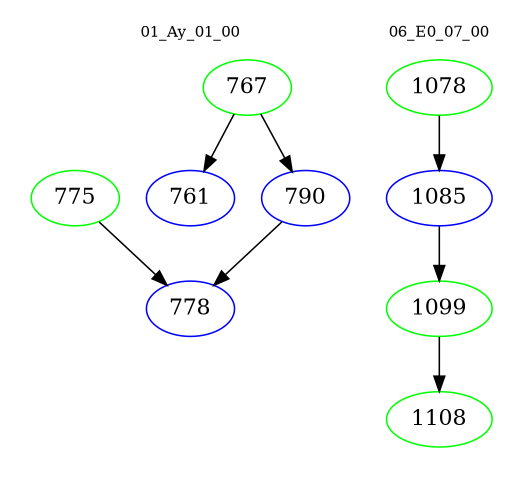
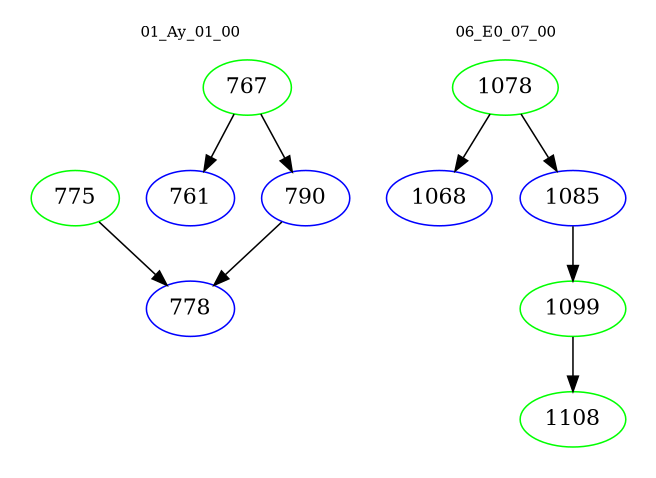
  digraph {
    node [color=green]
    edge [color=black]
    n1 [label=767]
    n2 [color=blue label=761]
    n3 [color=blue label=790]
    n4 [label=775]
    n5 [color=blue label=778]
    n6 [label=1078]
+   n7 [color=blue label=1068]
    n8 [color=blue label=1085]
    n9 [label=1099]
    n10 [label=1108]
    subgraph cluster_1 {
      color=white
      fontsize=10
      label="01_Ay_01_00"
      n1
      n2
      n3
      n4
      n5
    }
    subgraph cluster_2 {
      color=white
      fontsize=10
      label="06_E0_07_00"
      n6
+     n7
      n8
      n9
      n10
    }
    n1 -> n2
    n1 -> n3
    n3 -> n5
    n4 -> n5
+   n6 -> n7
    n6 -> n8
    n8 -> n9
    n9 -> n10
  }
